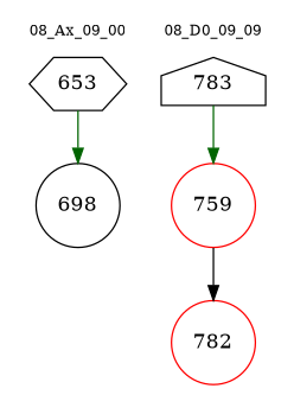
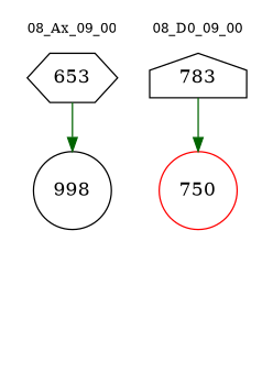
  digraph {
    node [color=black shape=circle]
    edge [color=darkgreen]
    n1 [label=653 shape=hexagon]
-   n2 [label=698]
+   n2 [label=998]
    n3 [label=783 shape=house]
-   n4 [color=red label=759]
-   n5 [color=red label=782]
+   n4 [color=red label=750]
    subgraph cluster_1 {
      color=white
      fontsize=10
      label="08_Ax_09_00"
      n1
      n2
    }
    subgraph cluster_2 {
      color=white
      fontsize=10
-     label="08_D0_09_09"
+     label="08_D0_09_00"
      n3
      n4
-     n5
    }
    n1 -> n2
    n3 -> n4
-   n4 -> n5 [color=black]
  }
